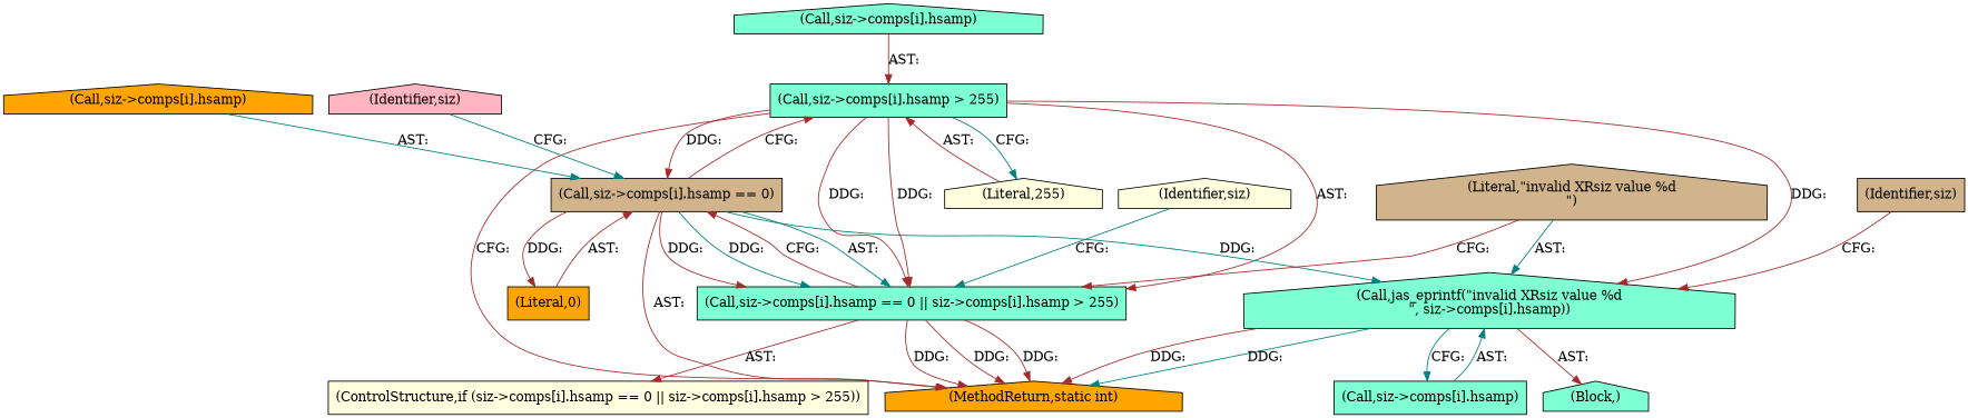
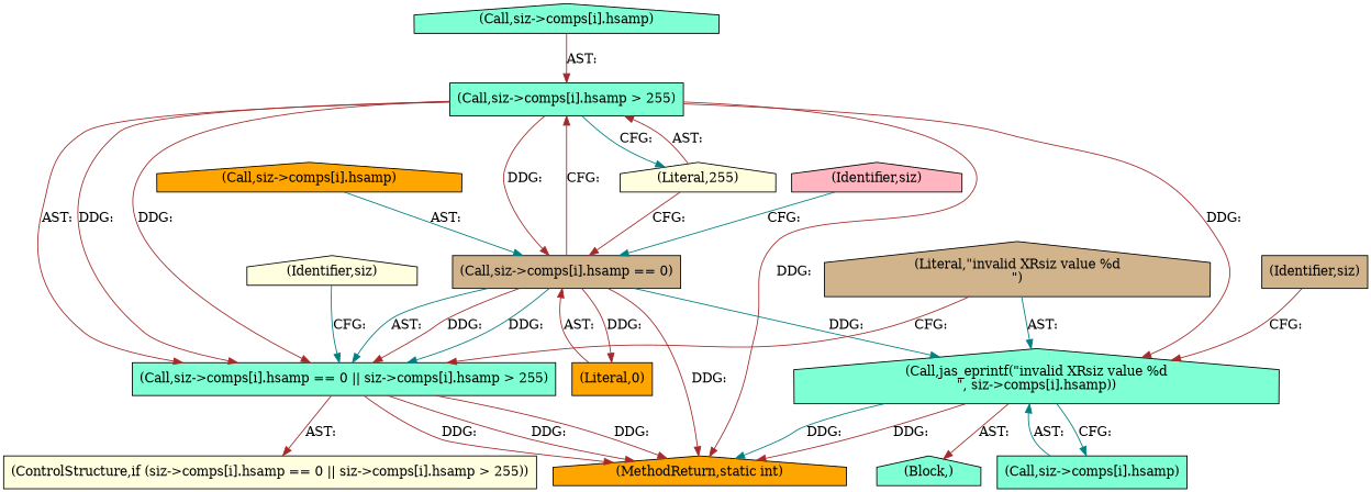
  digraph {
    node [fillcolor=aquamarine shape=house style=filled]
    edge [color=brown]
    n1 [label="(Call,siz->comps[i].hsamp > 255)" shape=box]
    n2 [fillcolor=tan label="(Call,siz->comps[i].hsamp == 0)" shape=box]
    n3 [label="(Call,siz->comps[i].hsamp == 0 || siz->comps[i].hsamp > 255)" shape=box]
    n4 [label="(Call,jas_eprintf(\"invalid XRsiz value %d\n\", siz->comps[i].hsamp))"]
    n5 [fillcolor=orange label="(MethodReturn,static int)"]
    n6 [fillcolor=lightyellow label="(Literal,255)"]
    n7 [fillcolor=orange label="(Literal,0)" shape=box]
    n8 [fillcolor=lightyellow label="(ControlStructure,if (siz->comps[i].hsamp == 0 || siz->comps[i].hsamp > 255))" shape=box]
    n9 [label="(Block,)"]
    n10 [label="(Call,siz->comps[i].hsamp)" shape=box]
    n11 [fillcolor=tan label="(Literal,\"invalid XRsiz value %d\n\")"]
    n12 [fillcolor=lightpink label="(Identifier,siz)"]
    n13 [label="(Call,siz->comps[i].hsamp)"]
    n14 [fillcolor=orange label="(Call,siz->comps[i].hsamp)"]
    n15 [fillcolor=lightyellow label="(Identifier,siz)"]
    n16 [fillcolor=tan label="(Identifier,siz)" shape=box]
    n1 -> n2 [label="DDG: "]
    n1 -> n3 [label="AST: "]
    n1 -> n3 [label="DDG: "]
    n1 -> n3 [label="DDG: "]
    n1 -> n4 [label="DDG: "]
-   n1 -> n5 [label="CFG: "]
+   n1 -> n5 [label="DDG: "]
    n1 -> n6 [color=teal label="CFG: "]
    n2 -> n1 [label="CFG: "]
    n2 -> n3 [color=teal label="AST: "]
    n2 -> n3 [label="DDG: "]
    n2 -> n3 [color=teal label="DDG: "]
    n2 -> n4 [color=teal label="DDG: "]
-   n2 -> n5 [label="AST: "]
+   n2 -> n5 [label="DDG: "]
    n2 -> n7 [label="DDG: "]
-   n3 -> n2 [label="CFG: "]
+   n6 -> n2 [label="CFG: "]
    n3 -> n5 [label="DDG: "]
    n3 -> n5 [label="DDG: "]
    n3 -> n5 [label="DDG: "]
    n3 -> n8 [label="AST: "]
    n4 -> n5 [color=teal label="DDG: "]
    n4 -> n5 [label="DDG: "]
    n4 -> n9 [label="AST: "]
    n4 -> n10 [color=teal label="CFG: "]
    n6 -> n1 [label="AST: "]
    n7 -> n2 [label="AST: "]
    n10 -> n4 [color=teal label="AST: "]
    n11 -> n3 [label="CFG: "]
    n11 -> n4 [color=teal label="AST: "]
    n12 -> n2 [color=teal label="CFG: "]
    n13 -> n1 [label="AST: "]
    n14 -> n2 [color=teal label="AST: "]
    n15 -> n3 [color=teal label="CFG: "]
    n16 -> n4 [label="CFG: "]
  }
